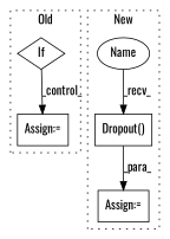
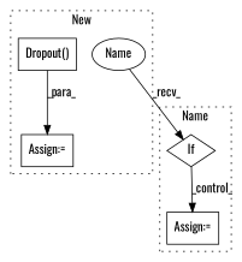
  digraph {
    fontname=Oswald
    node [a=68 fontname=Oswald l=3 shape=box]
    edge [fontname=Oswald]
    n1 [a=96 label=If s=1432 shape=diamond]
    n2 [label="Assign:=" s=2136]
    n3 [a=75 l="11,1" label="Dropout()" s="1811,1844"]
    n4 [label="Assign:=" s=1794]
    n5 [a=87 l=2 label=Name s=1811 shape=ellipse]
    subgraph cluster_1 {
-     label=Old
+     label=Name
      style=dotted
      n1
      n2
    }
    subgraph cluster_2 {
      label=New
      style=dotted
      n3
      n4
      n5
    }
    n1 -> n2 [label=_control_]
    n3 -> n4 [label=_para_]
-   n5 -> n3 [label=_recv_]
+   n5 -> n1 [label=_recv_]
  }
